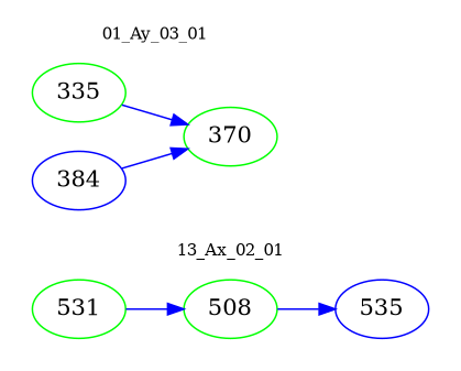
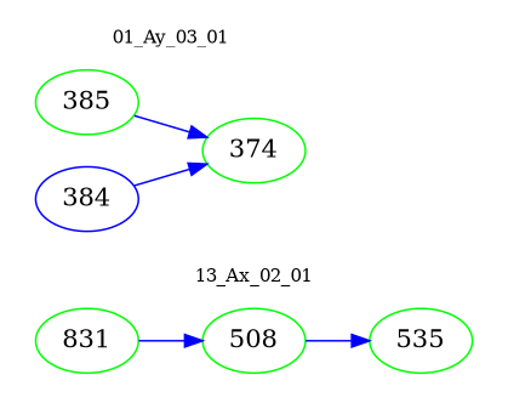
  digraph {
    rankdir=LR
    node [color=green]
    edge [color=blue]
-   n1 [label=531]
+   n1 [label=831]
    n2 [label=508]
-   n3 [color=blue label=535]
-   n4 [label=335]
-   n5 [label=370]
+   n3 [label=535]
+   n4 [label=385]
+   n5 [label=374]
    n6 [color=blue label=384]
    subgraph cluster_1 {
      color=white
      fontsize=10
      label="13_Ax_02_01"
      n1
      n2
      n3
    }
    subgraph cluster_2 {
      color=white
      fontsize=10
      label="01_Ay_03_01"
      n4
      n5
      n6
    }
    n1 -> n2
    n2 -> n3
    n4 -> n5
    n6 -> n5
  }
